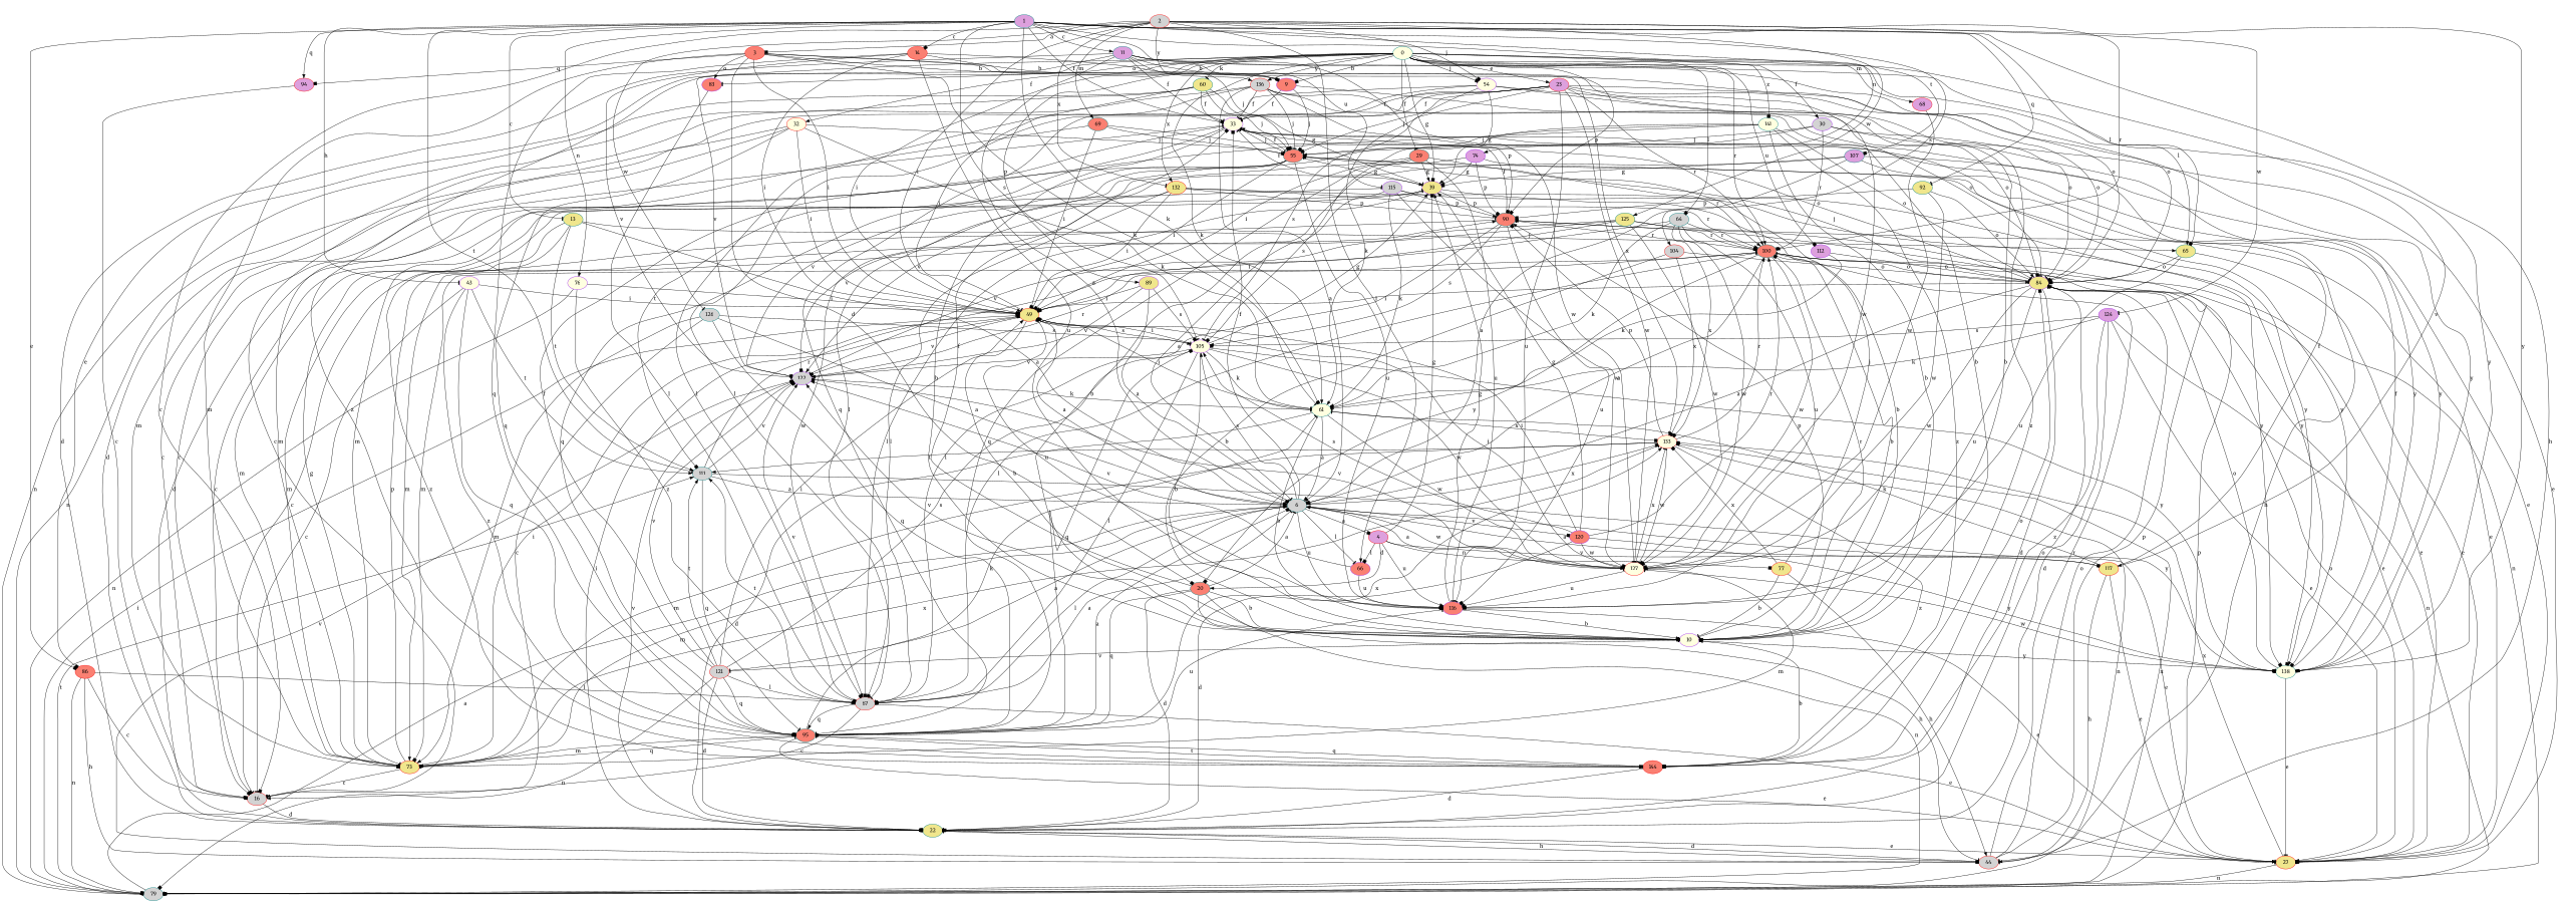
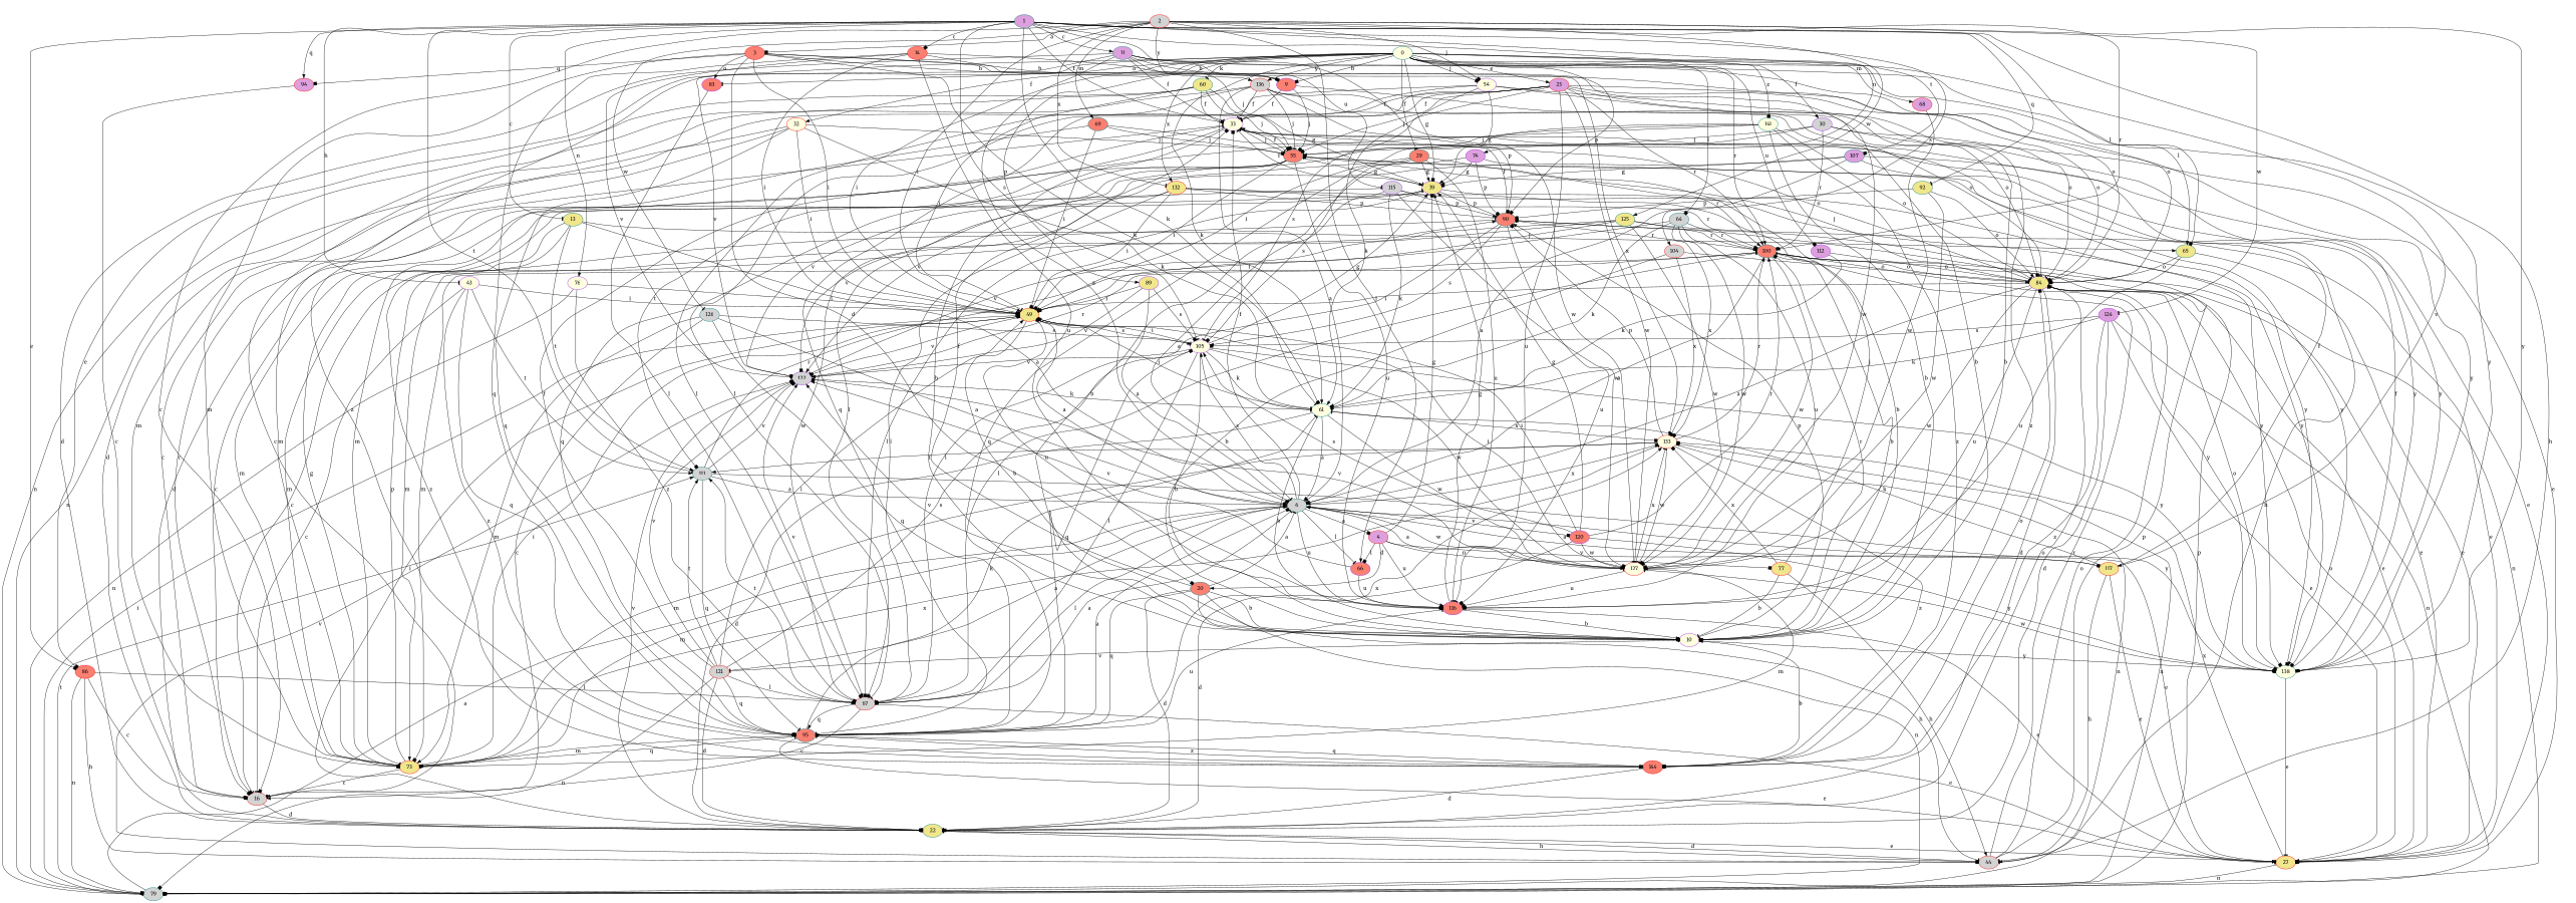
  strict digraph {
    fontname=Merriweather
    node [color=teal fillcolor=salmon fontname=Merriweather style=filled]
    edge [arrowhead=box fontname=Merriweather]
    0 [fillcolor=lightyellow]
    9 [color=purple]
    23 [color=red fillcolor=plum]
    n4 [color=red label=86]
    29
    30 [color=purple fillcolor=lightgrey]
    32 [color=red fillcolor=lightyellow]
    39 [color=purple fillcolor=khaki]
    49 [color=red fillcolor=khaki]
    54 [color=purple fillcolor=lightyellow]
    60 [fillcolor=khaki]
    61 [fillcolor=lightyellow]
    64 [fillcolor=lightgrey]
    65 [fillcolor=khaki]
    68 [color=red fillcolor=plum]
    83 [color=purple]
    89 [color=purple fillcolor=khaki]
    90
    100
    112 [color=purple fillcolor=plum]
    117 [color=red fillcolor=khaki]
    132 [color=red fillcolor=khaki]
    136 [color=red fillcolor=lightgrey]
    141 [fillcolor=lightyellow]
    144 [color=red]
    33 [color=purple fillcolor=lightyellow]
    55
    84 [color=purple fillcolor=khaki]
    105 [color=purple fillcolor=lightyellow]
    138 [fillcolor=lightyellow]
    73 [color=red fillcolor=khaki]
    127 [color=red fillcolor=lightyellow]
    116 [color=purple]
    95
    44 [color=red fillcolor=lightgrey]
    16 [color=red fillcolor=lightgrey]
    67 [color=red fillcolor=lightgrey]
    79 [fillcolor=lightgrey]
    27 [color=red fillcolor=khaki]
    10 [color=purple fillcolor=lightyellow]
    6 [fillcolor=lightgrey]
    122 [color=purple fillcolor=lightgrey]
    22 [fillcolor=khaki]
    133 [color=red fillcolor=lightyellow]
    1 [fillcolor=plum]
    11 [fillcolor=plum]
    13 [fillcolor=khaki]
    14 [color=red]
    43 [color=purple fillcolor=lightyellow]
    74 [color=purple fillcolor=plum]
    76 [color=purple fillcolor=lightyellow]
    92 [fillcolor=khaki]
    94 [color=red fillcolor=plum]
    104 [color=red fillcolor=lightgrey]
    107 [fillcolor=plum]
    111 [fillcolor=lightgrey]
    115 [color=purple fillcolor=lightgrey]
    2 [color=red fillcolor=lightgrey]
    3 [color=red]
    66 [color=purple]
    69
    124 [color=purple fillcolor=plum]
    125 [fillcolor=khaki]
    126 [fillcolor=lightgrey]
    20
    4 [color=red fillcolor=plum]
    77 [color=red fillcolor=khaki]
    120 [color=purple]
    121 [color=red fillcolor=lightgrey]
    0 -> 9 [label=b]
    0 -> 23 [arrowhead=normal label=e]
    0 -> n4 [label=e]
    0 -> 29 [arrowhead=tee label=f]
    0 -> 30 [arrowhead=normal label=f]
    0 -> 32 [arrowhead=normal label=f]
    0 -> 39 [label=g]
    0 -> 49 [arrowhead=normal label=i]
    0 -> 54 [label=j]
    0 -> 60 [arrowhead=tee label=k]
    0 -> 61 [arrowhead=normal label=k]
    0 -> 64 [label=l]
    0 -> 65 [arrowhead=normal label=l]
    0 -> 68 [arrowhead=normal label=m]
    0 -> 83 [arrowhead=tee label=o]
    0 -> 89 [arrowhead=normal label=p]
    0 -> 90 [label=p]
    0 -> 100 [arrowhead=normal label=r]
    0 -> 112 [label=u]
    0 -> 117 [arrowhead=normal label=v]
    0 -> 132 [arrowhead=normal label=x]
    0 -> 136 [arrowhead=normal label=y]
    0 -> 141 [label=z]
    0 -> 144 [arrowhead=normal label=z]
    9 -> 33 [arrowhead=tee label=f]
    9 -> 55 [label=j]
    9 -> 84 [label=o]
    23 -> 100 [arrowhead=normal label=r]
    23 -> 144 [label=z]
    23 -> 33 [arrowhead=tee label=f]
    23 -> 55 [label=j]
    23 -> 84 [label=o]
    23 -> 105 [arrowhead=tee label=s]
    23 -> 138 [arrowhead=normal label=y]
    23 -> 73 [label=m]
    23 -> 127 [arrowhead=tee label=w]
    23 -> 116 [arrowhead=tee label=u]
    23 -> 95 [arrowhead=tee label=q]
    n4 -> 44 [label=h]
    n4 -> 16 [label=c]
    n4 -> 67 [label=l]
    n4 -> 79 [label=n]
    29 -> 39 [arrowhead=normal label=g]
    29 -> 100 [arrowhead=normal label=r]
    29 -> 105 [label=s]
    29 -> 116 [arrowhead=tee label=u]
    29 -> 95 [arrowhead=tee label=q]
    29 -> 67 [arrowhead=normal label=w]
    30 -> 49 [label=i]
    30 -> 100 [label=r]
    30 -> 55 [arrowhead=normal label=j]
    30 -> 138 [label=y]
    30 -> 27 [label=e]
    32 -> 49 [label=i]
    32 -> 61 [arrowhead=tee label=k]
    32 -> 55 [arrowhead=tee label=j]
    32 -> 95 [label=q]
    32 -> 16 [label=c]
    32 -> 79 [label=n]
    39 -> 90 [arrowhead=tee label=p]
    39 -> 33 [arrowhead=tee label=f]
    39 -> 73 [arrowhead=tee label=m]
    39 -> 67 [label=l]
    39 -> 10 [arrowhead=tee label=b]
    49 -> 105 [arrowhead=normal label=s]
    49 -> 116 [label=u]
    49 -> 10 [label=b]
    49 -> 6 [arrowhead=normal label=a]
    49 -> 122 [label=v]
    54 -> 39 [arrowhead=normal label=g]
    54 -> 61 [arrowhead=normal label=k]
    54 -> 33 [arrowhead=tee label=f]
    54 -> 84 [arrowhead=tee label=o]
    54 -> 67 [arrowhead=tee label=l]
    54 -> 10 [arrowhead=normal label=b]
    60 -> 39 [arrowhead=tee label=g]
    60 -> 49 [arrowhead=tee label=i]
    60 -> 33 [label=f]
    60 -> 55 [label=j]
    60 -> 79 [arrowhead=tee label=n]
    60 -> 22 [label=d]
    61 -> 49 [arrowhead=normal label=i]
    61 -> 127 [arrowhead=tee label=w]
    61 -> 10 [arrowhead=tee label=b]
    61 -> 6 [arrowhead=normal label=a]
    61 -> 22 [label=d]
    61 -> 133 [label=x]
    64 -> 61 [arrowhead=tee label=k]
    64 -> 100 [arrowhead=normal label=r]
    64 -> 73 [label=m]
    64 -> 127 [label=w]
    64 -> 116 [arrowhead=normal label=u]
    64 -> 133 [label=x]
    65 -> 84 [arrowhead=normal label=o]
    65 -> 116 [arrowhead=normal label=u]
    65 -> 27 [label=e]
    68 -> 127 [label=w]
    83 -> 67 [label=l]
    89 -> 49 [label=i]
    89 -> 105 [label=s]
    89 -> 6 [arrowhead=tee label=a]
    89 -> 122 [arrowhead=normal label=v]
    90 -> 100 [arrowhead=normal label=r]
    90 -> 33 [arrowhead=tee label=f]
    90 -> 105 [arrowhead=normal label=s]
    90 -> 116 [label=u]
    90 -> 16 [arrowhead=tee label=c]
    90 -> 67 [arrowhead=tee label=l]
    100 -> 84 [arrowhead=normal label=o]
-   100 -> 20 [label=y]
+   100 -> 138 [label=y]
    100 -> 127 [arrowhead=tee label=w]
    100 -> 67 [label=l]
    100 -> 79 [label=n]
    100 -> 27 [arrowhead=normal label=e]
    100 -> 10 [arrowhead=tee label=b]
    100 -> 6 [arrowhead=normal label=a]
    112 -> 61 [label=k]
    112 -> 84 [arrowhead=tee label=o]
    117 -> 61 [arrowhead=tee label=k]
    117 -> 33 [arrowhead=tee label=f]
    117 -> 44 [arrowhead=tee label=h]
    117 -> 27 [arrowhead=normal label=e]
    117 -> 6 [arrowhead=normal label=a]
    132 -> 49 [arrowhead=tee label=i]
    132 -> 90 [arrowhead=tee label=p]
    132 -> 100 [arrowhead=normal label=r]
    132 -> 138 [arrowhead=normal label=y]
    132 -> 67 [label=l]
    132 -> 122 [label=v]
    136 -> 90 [label=p]
    136 -> 33 [arrowhead=tee label=f]
    136 -> 55 [arrowhead=tee label=j]
    136 -> 84 [arrowhead=tee label=o]
    136 -> 16 [arrowhead=tee label=c]
    136 -> 67 [label=l]
    136 -> 10 [label=b]
    136 -> 6 [arrowhead=normal label=a]
    141 -> 144 [label=z]
    141 -> 55 [arrowhead=tee label=j]
    141 -> 84 [arrowhead=tee label=o]
    141 -> 73 [arrowhead=tee label=m]
    141 -> 67 [label=l]
    141 -> 10 [arrowhead=normal label=b]
    144 -> 84 [label=o]
    144 -> 95 [arrowhead=tee label=q]
    144 -> 10 [arrowhead=normal label=b]
    144 -> 22 [arrowhead=tee label=d]
    33 -> 55 [arrowhead=tee label=j]
    33 -> 84 [arrowhead=tee label=o]
    33 -> 16 [label=c]
    33 -> 10 [label=b]
    33 -> 111 [label=t]
    55 -> 39 [arrowhead=normal label=g]
    55 -> 49 [label=i]
    55 -> 33 [arrowhead=normal label=f]
    55 -> 138 [label=y]
    55 -> 116 [arrowhead=normal label=u]
    55 -> 95 [arrowhead=normal label=q]
    55 -> 122 [arrowhead=tee label=v]
    55 -> 22 [arrowhead=normal label=d]
    84 -> 49 [arrowhead=normal label=i]
    84 -> 55 [label=j]
    84 -> 127 [arrowhead=normal label=w]
    84 -> 116 [label=u]
    84 -> 27 [arrowhead=tee label=e]
    84 -> 6 [arrowhead=normal label=a]
    84 -> 22 [label=d]
    105 -> 39 [arrowhead=normal label=g]
    105 -> 49 [label=i]
    105 -> 61 [arrowhead=tee label=k]
    105 -> 138 [label=y]
    105 -> 127 [arrowhead=normal label=w]
    105 -> 95 [label=q]
    105 -> 67 [label=l]
    105 -> 10 [label=b]
    105 -> 122 [arrowhead=normal label=v]
    138 -> 33 [arrowhead=tee label=f]
    138 -> 84 [arrowhead=tee label=o]
    138 -> 127 [arrowhead=tee label=w]
    138 -> 27 [arrowhead=tee label=e]
    73 -> 39 [arrowhead=tee label=g]
    73 -> 49 [label=i]
    73 -> 90 [arrowhead=normal label=p]
    73 -> 95 [arrowhead=tee label=q]
    73 -> 16 [arrowhead=normal label=c]
    73 -> 133 [arrowhead=tee label=x]
    127 -> 49 [arrowhead=tee label=i]
    127 -> 73 [arrowhead=tee label=m]
    127 -> 116 [label=u]
    127 -> 6 [arrowhead=normal label=a]
    127 -> 122 [label=v]
    127 -> 133 [arrowhead=tee label=x]
    116 -> 39 [arrowhead=normal label=g]
    116 -> 27 [arrowhead=tee label=e]
    116 -> 10 [arrowhead=normal label=b]
    95 -> 61 [arrowhead=tee label=k]
-   95 -> 144 [arrowhead=normal label=t]
+   95 -> 144 [arrowhead=normal label=z]
    95 -> 73 [arrowhead=normal label=m]
    95 -> 116 [arrowhead=tee label=u]
    95 -> 27 [arrowhead=tee label=e]
    95 -> 6 [label=a]
    95 -> 133 [arrowhead=normal label=x]
    44 -> 90 [label=p]
    44 -> 100 [arrowhead=tee label=r]
    44 -> 84 [arrowhead=tee label=o]
    44 -> 122 [label=v]
    44 -> 22 [arrowhead=tee label=d]
    16 -> 22 [arrowhead=tee label=d]
    67 -> 95 [arrowhead=normal label=q]
    67 -> 16 [arrowhead=normal label=c]
    67 -> 27 [arrowhead=normal label=e]
    67 -> 6 [arrowhead=tee label=a]
    67 -> 122 [arrowhead=normal label=v]
    67 -> 111 [arrowhead=normal label=t]
    79 -> 49 [arrowhead=normal label=i]
    79 -> 90 [arrowhead=tee label=p]
    79 -> 6 [arrowhead=normal label=a]
    79 -> 133 [label=x]
    79 -> 111 [arrowhead=normal label=t]
    27 -> 84 [label=o]
    27 -> 79 [arrowhead=tee label=n]
    27 -> 133 [label=x]
    10 -> 90 [arrowhead=normal label=p]
    10 -> 100 [label=r]
    10 -> 138 [arrowhead=normal label=y]
    10 -> 122 [arrowhead=normal label=v]
    10 -> 121 [arrowhead=tee label=v]
    6 -> 33 [label=f]
    6 -> 105 [arrowhead=normal label=s]
    6 -> 73 [arrowhead=normal label=m]
    6 -> 127 [arrowhead=tee label=w]
    6 -> 116 [label=u]
    6 -> 67 [label=l]
    6 -> 27 [arrowhead=normal label=e]
    6 -> 133 [label=x]
    6 -> 66 [arrowhead=tee label=l]
    6 -> 4 [label=a]
    6 -> 120 [label=v]
    122 -> 61 [arrowhead=tee label=k]
    122 -> 100 [arrowhead=tee label=r]
-   49 -> 22 [label=i]
+   22 -> 49 [label=i]
    22 -> 84 [arrowhead=normal label=o]
    22 -> 44 [label=h]
    22 -> 27 [arrowhead=normal label=e]
    22 -> 122 [label=v]
    133 -> 90 [label=p]
    133 -> 100 [arrowhead=normal label=r]
    133 -> 144 [arrowhead=tee label=z]
    133 -> 73 [label=m]
    133 -> 127 [arrowhead=tee label=w]
    133 -> 79 [arrowhead=normal label=n]
    133 -> 111 [arrowhead=normal label=t]
    1 -> n4 [label=e]
    1 -> 61 [arrowhead=tee label=k]
    1 -> 65 [label=l]
    1 -> 33 [arrowhead=tee label=f]
    1 -> 105 [arrowhead=tee label=s]
    1 -> 44 [arrowhead=tee label=h]
    1 -> 11 [arrowhead=normal label=c]
    1 -> 13 [arrowhead=tee label=c]
    1 -> 14 [label=c]
    1 -> 43 [arrowhead=tee label=h]
    1 -> 74 [arrowhead=normal label=n]
    1 -> 76 [arrowhead=normal label=n]
    1 -> 92 [arrowhead=tee label=q]
    1 -> 94 [arrowhead=normal label=q]
    1 -> 104 [arrowhead=normal label=s]
    1 -> 107 [label=t]
    1 -> 111 [arrowhead=tee label=t]
    1 -> 115 [arrowhead=tee label=u]
    11 -> 9 [arrowhead=normal label=b]
    11 -> 33 [arrowhead=tee label=f]
    11 -> 55 [label=j]
    11 -> 84 [label=o]
    11 -> 138 [arrowhead=normal label=y]
    11 -> 127 [arrowhead=tee label=w]
    11 -> 6 [label=a]
    11 -> 122 [label=v]
    11 -> 22 [label=d]
    13 -> 65 [arrowhead=normal label=j]
    13 -> 144 [arrowhead=normal label=z]
    13 -> 73 [arrowhead=tee label=m]
    13 -> 6 [arrowhead=normal label=a]
    13 -> 111 [arrowhead=normal label=t]
    14 -> 9 [arrowhead=normal label=b]
    14 -> 49 [arrowhead=tee label=i]
    14 -> 84 [arrowhead=normal label=o]
    14 -> 116 [label=u]
    14 -> 95 [label=q]
    14 -> 122 [arrowhead=tee label=v]
    43 -> 49 [arrowhead=normal label=i]
    43 -> 144 [label=z]
    43 -> 95 [label=q]
    43 -> 16 [arrowhead=tee label=c]
    43 -> 111 [arrowhead=normal label=t]
    74 -> 39 [arrowhead=normal label=g]
    74 -> 90 [label=p]
    74 -> 138 [label=y]
    74 -> 10 [arrowhead=tee label=b]
    76 -> 49 [arrowhead=tee label=i]
    76 -> 67 [arrowhead=normal label=z]
    76 -> 79 [label=n]
    92 -> 90 [label=p]
    92 -> 84 [arrowhead=normal label=o]
    92 -> 127 [arrowhead=tee label=w]
    94 -> 16 [arrowhead=normal label=c]
    104 -> 84 [arrowhead=tee label=o]
    104 -> 10 [arrowhead=tee label=b]
    104 -> 133 [label=x]
    107 -> 39 [label=g]
    107 -> 44 [arrowhead=normal label=h]
    107 -> 27 [label=e]
    107 -> 6 [label=a]
    107 -> 122 [arrowhead=normal label=v]
    111 -> 100 [arrowhead=tee label=r]
    111 -> 138 [label=y]
    111 -> 95 [arrowhead=tee label=q]
    111 -> 6 [arrowhead=normal label=a]
    111 -> 122 [label=v]
    115 -> 61 [arrowhead=normal label=k]
    115 -> 90 [arrowhead=normal label=p]
    115 -> 138 [label=y]
    115 -> 127 [label=w]
    115 -> 16 [label=c]
    115 -> 6 [arrowhead=tee label=a]
    2 -> 49 [arrowhead=normal label=i]
    2 -> 54 [label=j]
    2 -> 100 [arrowhead=normal label=r]
    2 -> 132 [arrowhead=tee label=x]
    2 -> 136 [arrowhead=normal label=y]
    2 -> 138 [arrowhead=normal label=y]
    2 -> 16 [label=c]
    2 -> 3 [label=a]
    2 -> 66 [arrowhead=normal label=l]
    2 -> 69 [arrowhead=normal label=m]
    2 -> 124 [arrowhead=tee label=w]
    2 -> 125 [arrowhead=normal label=w]
    2 -> 126 [arrowhead=tee label=w]
    3 -> 9 [label=b]
    3 -> 49 [arrowhead=tee label=i]
    3 -> 61 [label=k]
    3 -> 83 [arrowhead=normal label=o]
    3 -> 73 [arrowhead=tee label=m]
    3 -> 127 [label=w]
    3 -> 133 [arrowhead=normal label=x]
    3 -> 94 [label=q]
    3 -> 20 [label=d]
    66 -> 116 [arrowhead=normal label=u]
    66 -> 122 [arrowhead=normal label=v]
    69 -> 49 [label=i]
    69 -> 55 [label=j]
    69 -> 138 [arrowhead=normal label=y]
    69 -> 73 [label=m]
    124 -> 61 [arrowhead=tee label=k]
    124 -> 144 [label=z]
    124 -> 105 [label=s]
    124 -> 79 [label=n]
    124 -> 27 [arrowhead=normal label=e]
    124 -> 22 [arrowhead=tee label=d]
    125 -> 49 [arrowhead=normal label=i]
    125 -> 100 [label=r]
    125 -> 73 [arrowhead=normal label=m]
    125 -> 127 [label=w]
    125 -> 27 [arrowhead=tee label=e]
    125 -> 122 [arrowhead=tee label=v]
    126 -> 105 [arrowhead=tee label=s]
    126 -> 73 [arrowhead=normal label=m]
    126 -> 95 [arrowhead=tee label=q]
    126 -> 16 [arrowhead=tee label=c]
    126 -> 6 [arrowhead=normal label=a]
    20 -> 33 [label=f]
    20 -> 95 [arrowhead=tee label=q]
    20 -> 44 [arrowhead=tee label=h]
    20 -> 79 [arrowhead=tee label=n]
    20 -> 10 [label=b]
    20 -> 6 [arrowhead=tee label=a]
    20 -> 22 [arrowhead=normal label=d]
    4 -> 39 [label=g]
    4 -> 117 [label=v]
    4 -> 116 [arrowhead=normal label=u]
    4 -> 66 [label=l]
    4 -> 20 [arrowhead=normal label=d]
    4 -> 77 [label=n]
    77 -> 55 [arrowhead=tee label=j]
    77 -> 44 [arrowhead=normal label=h]
    77 -> 10 [arrowhead=tee label=b]
    77 -> 133 [label=x]
    120 -> 39 [arrowhead=normal label=g]
    120 -> 49 [label=i]
    120 -> 100 [arrowhead=normal label=r]
    120 -> 105 [arrowhead=normal label=s]
    120 -> 138 [arrowhead=tee label=y]
    120 -> 127 [arrowhead=normal label=w]
    120 -> 22 [label=d]
    121 -> 49 [arrowhead=normal label=i]
    121 -> 33 [arrowhead=tee label=f]
    121 -> 105 [label=s]
    121 -> 95 [arrowhead=normal label=q]
    121 -> 67 [arrowhead=normal label=l]
    121 -> 79 [label=n]
    121 -> 6 [arrowhead=normal label=a]
    121 -> 122 [label=v]
    121 -> 22 [arrowhead=normal label=d]
    121 -> 111 [arrowhead=normal label=t]
  }
